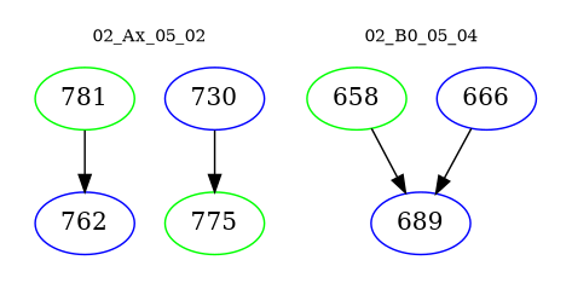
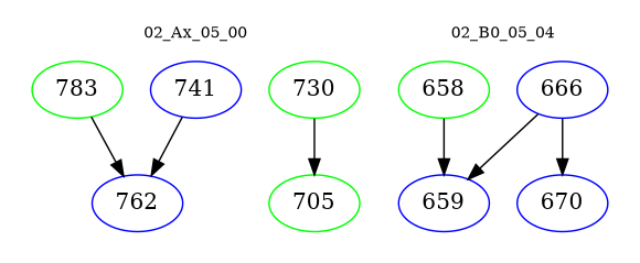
  digraph {
    node [color=blue]
    edge [color=black]
-   n2 [label=730]
+   n1 [label=741]
+   n2 [color=green label=730]
    n3 [label=762]
-   n4 [color=green label=775]
-   n5 [color=green label=781]
+   n4 [color=green label=705]
+   n5 [color=green label=783]
    n6 [label=666]
-   n7 [label=689]
+   n7 [label=659]
+   n8 [label=670]
    n9 [color=green label=658]
    subgraph cluster_1 {
      color=white
      fontsize=10
-     label="02_Ax_05_02"
+     label="02_Ax_05_00"
+     n1
      n2
      n3
      n4
      n5
    }
    subgraph cluster_2 {
      color=white
      fontsize=10
      label="02_B0_05_04"
      n6
      n7
+     n8
      n9
    }
+   n1 -> n3
    n2 -> n4
    n5 -> n3
    n6 -> n7
+   n6 -> n8
    n9 -> n7
  }
